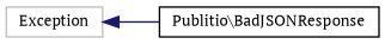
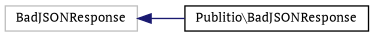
  digraph {
    rankdir=LR
    fontname="PT Serif"
    node [fillcolor=white fontname="PT Serif" fontsize=10 shape=record style=filled]
-   n1 [color=grey75 height=0.2 label=Exception width=0.4]
+   n1 [color=grey75 height=0.2 label=BadJSONResponse width=0.4]
    n2 [color=black height=0.2 label="Publitio\\BadJSONResponse" width=0.4]
    n1 -> n2 [color=midnightblue dir=back fontname="PT Serif" fontsize=10 labelfontname=Helvetica labelfontsize=10 style=solid]
  }
